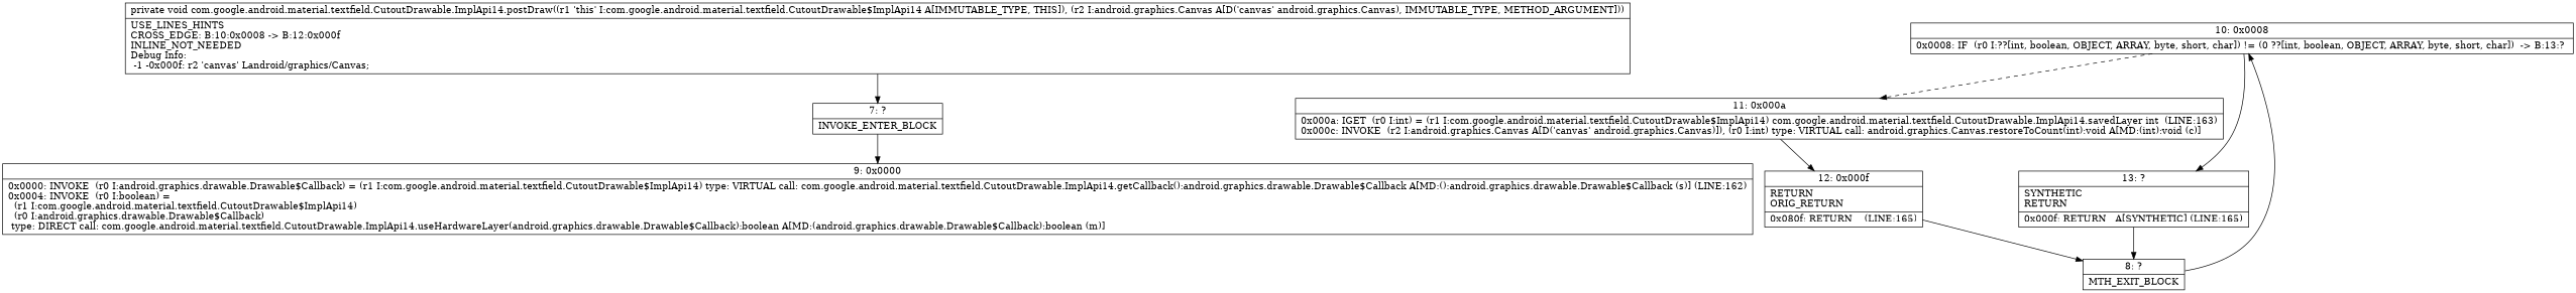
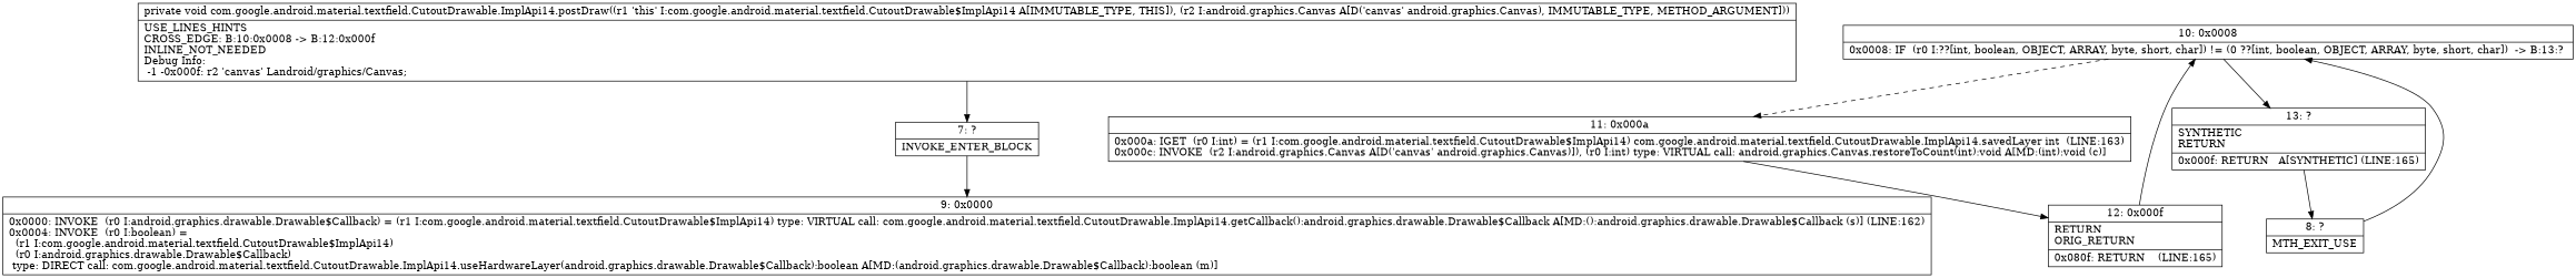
  digraph {
    node [shape=record]
    n1 [label="{7\:\ ?|INVOKE_ENTER_BLOCK\l}"]
    n2 [label="{9\:\ 0x0000|0x0000: INVOKE  (r0 I:android.graphics.drawable.Drawable$Callback) = (r1 I:com.google.android.material.textfield.CutoutDrawable$ImplApi14) type: VIRTUAL call: com.google.android.material.textfield.CutoutDrawable.ImplApi14.getCallback():android.graphics.drawable.Drawable$Callback A[MD:():android.graphics.drawable.Drawable$Callback (s)] (LINE:162)\l0x0004: INVOKE  (r0 I:boolean) = \l  (r1 I:com.google.android.material.textfield.CutoutDrawable$ImplApi14)\l  (r0 I:android.graphics.drawable.Drawable$Callback)\l type: DIRECT call: com.google.android.material.textfield.CutoutDrawable.ImplApi14.useHardwareLayer(android.graphics.drawable.Drawable$Callback):boolean A[MD:(android.graphics.drawable.Drawable$Callback):boolean (m)]\l}"]
    n3 [label="{10\:\ 0x0008|0x0008: IF  (r0 I:??[int, boolean, OBJECT, ARRAY, byte, short, char]) != (0 ??[int, boolean, OBJECT, ARRAY, byte, short, char])  \-\> B:13:? \l}"]
    n4 [label="{11\:\ 0x000a|0x000a: IGET  (r0 I:int) = (r1 I:com.google.android.material.textfield.CutoutDrawable$ImplApi14) com.google.android.material.textfield.CutoutDrawable.ImplApi14.savedLayer int  (LINE:163)\l0x000c: INVOKE  (r2 I:android.graphics.Canvas A[D('canvas' android.graphics.Canvas)]), (r0 I:int) type: VIRTUAL call: android.graphics.Canvas.restoreToCount(int):void A[MD:(int):void (c)]\l}"]
    n5 [label="{13\:\ ?|SYNTHETIC\lRETURN\l|0x000f: RETURN   A[SYNTHETIC] (LINE:165)\l}"]
    n6 [label="{12\:\ 0x000f|RETURN\lORIG_RETURN\l|0x080f: RETURN    (LINE:165)\l}"]
-   n7 [label="{8\:\ ?|MTH_EXIT_BLOCK\l}"]
+   n7 [label="{8\:\ ?|MTH_EXIT_USE\l}"]
    n8 [label="{private void com.google.android.material.textfield.CutoutDrawable.ImplApi14.postDraw((r1 'this' I:com.google.android.material.textfield.CutoutDrawable$ImplApi14 A[IMMUTABLE_TYPE, THIS]), (r2 I:android.graphics.Canvas A[D('canvas' android.graphics.Canvas), IMMUTABLE_TYPE, METHOD_ARGUMENT]))  | USE_LINES_HINTS\lCROSS_EDGE: B:10:0x0008 \-\> B:12:0x000f\lINLINE_NOT_NEEDED\lDebug Info:\l  \-1 \-0x000f: r2 'canvas' Landroid\/graphics\/Canvas;\l}"]
    n1 -> n2
    n3 -> n4 [style=dashed]
    n3 -> n5
    n4 -> n6
    n5 -> n7
-   n6 -> n7
+   n6 -> n3
    n7 -> n3
    n8 -> n1
  }
